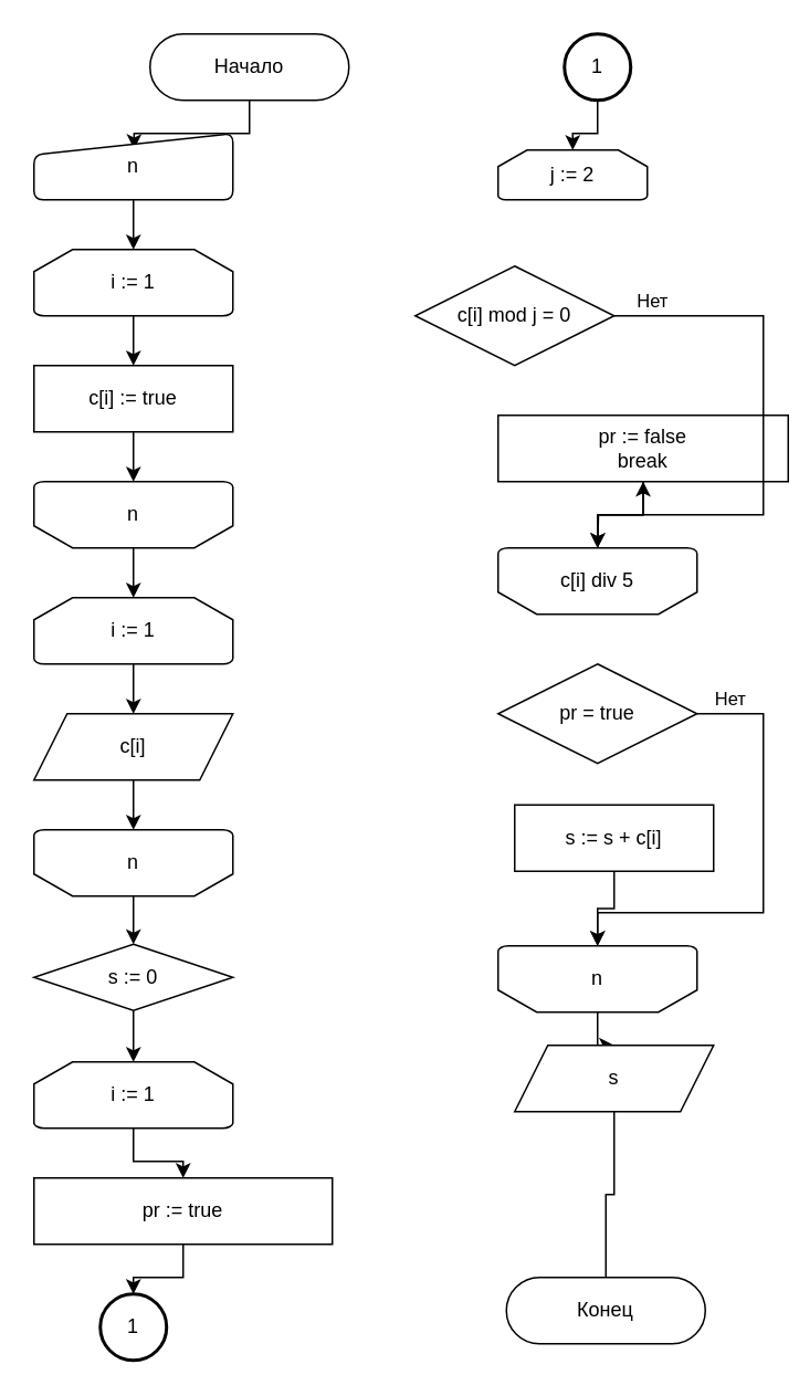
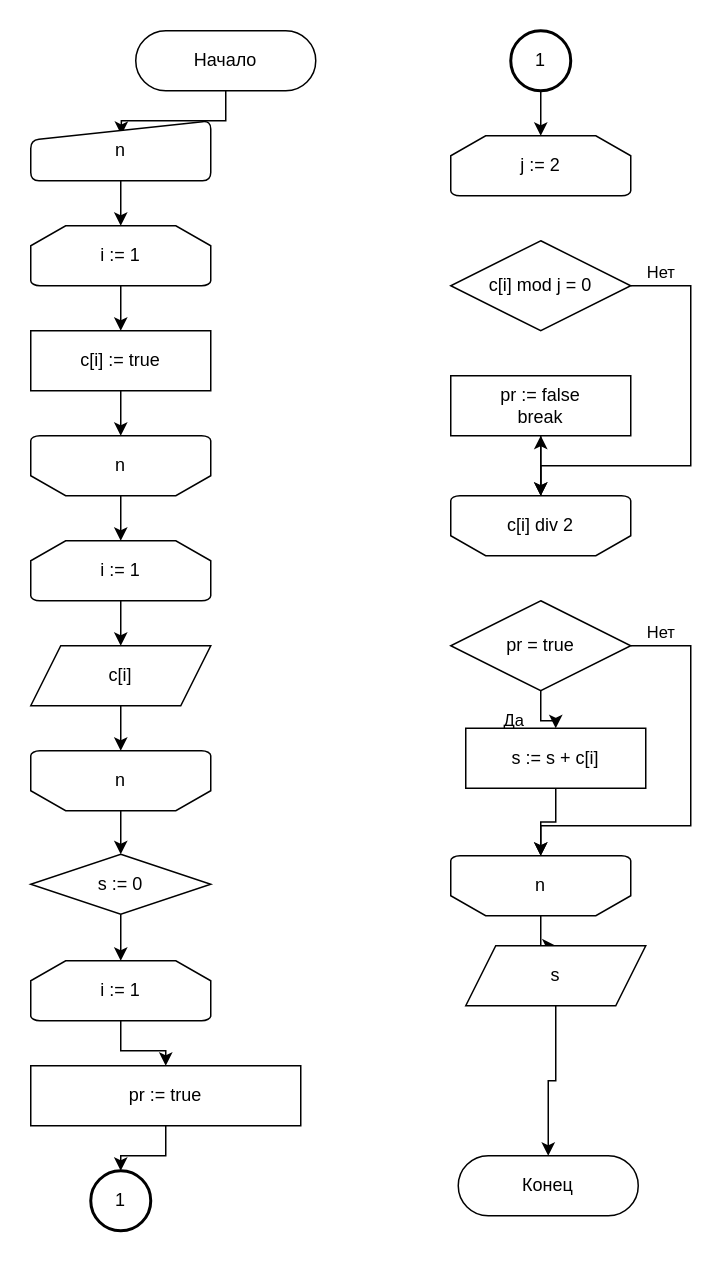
  <mxCell id="0" />
  <mxCell id="1" parent="0" />
  <mxCell id="2" style="edgeStyle=orthogonalEdgeStyle;rounded=0;orthogonalLoop=1;jettySize=auto;html=1;strokeWidth=1;entryX=0.503;entryY=0.237;entryDx=0;entryDy=0;entryPerimeter=0;" edge="1" parent="1" source="3" target="5"><mxGeometry relative="1" as="geometry"><mxPoint x="80" y="90" as="targetPoint" /></mxGeometry></mxCell>
  <mxCell id="3" value="Начало" style="rounded=1;whiteSpace=wrap;html=1;arcSize=50;strokeWidth=1;" vertex="1" parent="1"><mxGeometry x="90" y="20" width="120" height="40" as="geometry" /></mxCell>
  <mxCell id="4" style="edgeStyle=orthogonalEdgeStyle;rounded=0;orthogonalLoop=1;jettySize=auto;html=1;" edge="1" parent="1" source="5" target="7"><mxGeometry relative="1" as="geometry" /></mxCell>
  <mxCell id="5" value="n" style="html=1;strokeWidth=1;shape=manualInput;whiteSpace=wrap;rounded=1;size=13;arcSize=11;" vertex="1" parent="1"><mxGeometry x="20" y="80" width="120" height="40" as="geometry" /></mxCell>
  <mxCell id="6" style="edgeStyle=orthogonalEdgeStyle;rounded=0;orthogonalLoop=1;jettySize=auto;html=1;" edge="1" parent="1" source="7" target="9"><mxGeometry relative="1" as="geometry" /></mxCell>
  <mxCell id="7" value="i := 1" style="strokeWidth=1;html=1;shape=mxgraph.flowchart.loop_limit;whiteSpace=wrap;" vertex="1" parent="1"><mxGeometry x="20" y="150" width="120" height="40" as="geometry" /></mxCell>
  <mxCell id="8" style="edgeStyle=orthogonalEdgeStyle;rounded=0;orthogonalLoop=1;jettySize=auto;html=1;" edge="1" parent="1" source="9" target="18"><mxGeometry relative="1" as="geometry" /></mxCell>
  <mxCell id="9" value="c[i] := true" style="rounded=0;whiteSpace=wrap;html=1;strokeWidth=1;" vertex="1" parent="1"><mxGeometry x="20" y="220" width="120" height="40" as="geometry" /></mxCell>
- <mxCell id="10" value="c[i] mod j = 0" style="strokeWidth=1;html=1;shape=mxgraph.flowchart.decision;whiteSpace=wrap;" vertex="1" parent="1"><mxGeometry x="250" y="160" width="120" height="60" as="geometry" /></mxCell>
+ <mxCell id="10" value="c[i] mod j = 0" style="strokeWidth=1;html=1;shape=mxgraph.flowchart.decision;whiteSpace=wrap;" vertex="1" parent="1"><mxGeometry x="300" y="160" width="120" height="60" as="geometry" /></mxCell>
  <mxCell id="11" style="edgeStyle=orthogonalEdgeStyle;rounded=0;orthogonalLoop=1;jettySize=auto;html=1;" edge="1" parent="1" source="12"><mxGeometry relative="1" as="geometry"><mxPoint x="360" y="330" as="targetPoint" /></mxGeometry></mxCell>
- <mxCell id="12" value="pr := false&lt;br&gt;break" style="rounded=0;whiteSpace=wrap;html=1;strokeWidth=1;" vertex="1" parent="1"><mxGeometry x="300" y="250" width="175" height="40" as="geometry" /></mxCell>
+ <mxCell id="12" value="pr := false&lt;br&gt;break" style="rounded=0;whiteSpace=wrap;html=1;strokeWidth=1;" vertex="1" parent="1"><mxGeometry x="300" y="250" width="120" height="40" as="geometry" /></mxCell>
  <mxCell id="13" style="edgeStyle=orthogonalEdgeStyle;rounded=0;orthogonalLoop=1;jettySize=auto;html=1;exitX=1;exitY=0.5;exitDx=0;exitDy=0;exitPerimeter=0;" edge="1" parent="1" source="10"><mxGeometry relative="1" as="geometry"><Array as="points"><mxPoint x="460" y="190" /><mxPoint x="460" y="310" /><mxPoint x="360" y="310" /></Array><mxPoint x="360" y="330" as="targetPoint" /></mxGeometry></mxCell>
  <mxCell id="14" value="Нет" style="edgeLabel;html=1;align=center;verticalAlign=middle;resizable=0;points=[];" vertex="1" connectable="0" parent="13"><mxGeometry x="-0.864" relative="1" as="geometry"><mxPoint y="-10" as="offset" /></mxGeometry></mxCell>
  <mxCell id="15" style="edgeStyle=orthogonalEdgeStyle;rounded=0;orthogonalLoop=1;jettySize=auto;html=1;" edge="1" parent="1" source="16" target="22"><mxGeometry relative="1" as="geometry" /></mxCell>
  <mxCell id="16" value="c[i]" style="shape=parallelogram;perimeter=parallelogramPerimeter;whiteSpace=wrap;html=1;fixedSize=1;" vertex="1" parent="1"><mxGeometry x="20" y="430" width="120" height="40" as="geometry" /></mxCell>
  <mxCell id="17" style="edgeStyle=orthogonalEdgeStyle;rounded=0;orthogonalLoop=1;jettySize=auto;html=1;" edge="1" parent="1" source="18" target="20"><mxGeometry relative="1" as="geometry" /></mxCell>
  <mxCell id="18" value="n" style="strokeWidth=1;html=1;shape=mxgraph.flowchart.loop_limit;whiteSpace=wrap;direction=west;" vertex="1" parent="1"><mxGeometry x="20" y="290" width="120" height="40" as="geometry" /></mxCell>
  <mxCell id="19" style="edgeStyle=orthogonalEdgeStyle;rounded=0;orthogonalLoop=1;jettySize=auto;html=1;" edge="1" parent="1" source="20" target="16"><mxGeometry relative="1" as="geometry" /></mxCell>
  <mxCell id="20" value="i := 1" style="strokeWidth=1;html=1;shape=mxgraph.flowchart.loop_limit;whiteSpace=wrap;" vertex="1" parent="1"><mxGeometry x="20" y="360" width="120" height="40" as="geometry" /></mxCell>
  <mxCell id="21" style="edgeStyle=orthogonalEdgeStyle;rounded=0;orthogonalLoop=1;jettySize=auto;html=1;" edge="1" parent="1" source="22" target="24"><mxGeometry relative="1" as="geometry" /></mxCell>
  <mxCell id="22" value="n" style="strokeWidth=1;html=1;shape=mxgraph.flowchart.loop_limit;whiteSpace=wrap;direction=west;" vertex="1" parent="1"><mxGeometry x="20" y="500" width="120" height="40" as="geometry" /></mxCell>
  <mxCell id="23" style="edgeStyle=orthogonalEdgeStyle;rounded=0;orthogonalLoop=1;jettySize=auto;html=1;" edge="1" parent="1" source="24" target="26"><mxGeometry relative="1" as="geometry" /></mxCell>
  <mxCell id="24" value="s := 0" style="rhombus;whiteSpace=wrap;html=1;strokeWidth=1;" vertex="1" parent="1"><mxGeometry x="20" y="569" width="120" height="40" as="geometry" /></mxCell>
  <mxCell id="25" style="edgeStyle=orthogonalEdgeStyle;rounded=0;orthogonalLoop=1;jettySize=auto;html=1;" edge="1" parent="1" source="26" target="28"><mxGeometry relative="1" as="geometry" /></mxCell>
  <mxCell id="26" value="i := 1" style="strokeWidth=1;html=1;shape=mxgraph.flowchart.loop_limit;whiteSpace=wrap;" vertex="1" parent="1"><mxGeometry x="20" y="640" width="120" height="40" as="geometry" /></mxCell>
  <mxCell id="27" style="edgeStyle=orthogonalEdgeStyle;rounded=0;orthogonalLoop=1;jettySize=auto;html=1;" edge="1" parent="1" source="28" target="32"><mxGeometry relative="1" as="geometry" /></mxCell>
  <mxCell id="28" value="pr := true" style="rounded=0;whiteSpace=wrap;html=1;strokeWidth=1;" vertex="1" parent="1"><mxGeometry x="20" y="710" width="180" height="40" as="geometry" /></mxCell>
- <mxCell id="29" value="j := 2" style="strokeWidth=1;html=1;shape=mxgraph.flowchart.loop_limit;whiteSpace=wrap;" vertex="1" parent="1"><mxGeometry x="300" y="90" width="90" height="30" as="geometry" /></mxCell>
+ <mxCell id="29" value="j := 2" style="strokeWidth=1;html=1;shape=mxgraph.flowchart.loop_limit;whiteSpace=wrap;" vertex="1" parent="1"><mxGeometry x="300" y="90" width="120" height="40" as="geometry" /></mxCell>
  <mxCell id="30" style="edgeStyle=orthogonalEdgeStyle;rounded=0;orthogonalLoop=1;jettySize=auto;html=1;" edge="1" parent="1" source="31" target="12"><mxGeometry relative="1" as="geometry" /></mxCell>
- <mxCell id="31" value="c[i] div 5" style="strokeWidth=1;html=1;shape=mxgraph.flowchart.loop_limit;whiteSpace=wrap;direction=west;" vertex="1" parent="1"><mxGeometry x="300" y="330" width="120" height="40" as="geometry" /></mxCell>
+ <mxCell id="31" value="c[i] div 2" style="strokeWidth=1;html=1;shape=mxgraph.flowchart.loop_limit;whiteSpace=wrap;direction=west;" vertex="1" parent="1"><mxGeometry x="300" y="330" width="120" height="40" as="geometry" /></mxCell>
  <mxCell id="32" value="1" style="strokeWidth=2;html=1;shape=mxgraph.flowchart.start_2;whiteSpace=wrap;" vertex="1" parent="1"><mxGeometry x="60" y="780" width="40" height="40" as="geometry" /></mxCell>
  <mxCell id="33" style="edgeStyle=orthogonalEdgeStyle;rounded=0;orthogonalLoop=1;jettySize=auto;html=1;" edge="1" parent="1" source="34" target="29"><mxGeometry relative="1" as="geometry" /></mxCell>
  <mxCell id="34" value="1" style="strokeWidth=2;html=1;shape=mxgraph.flowchart.start_2;whiteSpace=wrap;" vertex="1" parent="1"><mxGeometry x="340" y="20" width="40" height="40" as="geometry" /></mxCell>
+ <mxCell id="35" style="edgeStyle=orthogonalEdgeStyle;rounded=0;orthogonalLoop=1;jettySize=auto;html=1;" edge="1" parent="1" source="37" target="39"><mxGeometry relative="1" as="geometry" /></mxCell>
+ <mxCell id="36" value="Да" style="edgeLabel;html=1;align=center;verticalAlign=middle;resizable=0;points=[];" vertex="1" connectable="0" parent="35"><mxGeometry x="0.14" y="1" relative="1" as="geometry"><mxPoint x="-19" as="offset" /></mxGeometry></mxCell>
  <mxCell id="37" value="pr = true" style="strokeWidth=1;html=1;shape=mxgraph.flowchart.decision;whiteSpace=wrap;" vertex="1" parent="1"><mxGeometry x="300" y="400" width="120" height="60" as="geometry" /></mxCell>
  <mxCell id="38" style="edgeStyle=orthogonalEdgeStyle;rounded=0;orthogonalLoop=1;jettySize=auto;html=1;" edge="1" parent="1" source="39" target="43"><mxGeometry relative="1" as="geometry" /></mxCell>
  <mxCell id="39" value="s := s + c[i]" style="rounded=0;whiteSpace=wrap;html=1;strokeWidth=1;" vertex="1" parent="1"><mxGeometry x="310" y="485" width="120" height="40" as="geometry" /></mxCell>
  <mxCell id="40" style="edgeStyle=orthogonalEdgeStyle;rounded=0;orthogonalLoop=1;jettySize=auto;html=1;exitX=1;exitY=0.5;exitDx=0;exitDy=0;exitPerimeter=0;" edge="1" parent="1"><mxGeometry relative="1" as="geometry"><Array as="points"><mxPoint x="460" y="430" /><mxPoint x="460" y="550" /><mxPoint x="360" y="550" /></Array><mxPoint x="420" y="430" as="sourcePoint" /><mxPoint x="360" y="570" as="targetPoint" /></mxGeometry></mxCell>
  <mxCell id="41" value="Нет" style="edgeLabel;html=1;align=center;verticalAlign=middle;resizable=0;points=[];" vertex="1" connectable="0" parent="40"><mxGeometry x="-0.864" relative="1" as="geometry"><mxPoint y="-10" as="offset" /></mxGeometry></mxCell>
  <mxCell id="42" style="edgeStyle=orthogonalEdgeStyle;rounded=0;orthogonalLoop=1;jettySize=auto;html=1;" edge="1" parent="1" source="43" target="45"><mxGeometry relative="1" as="geometry" /></mxCell>
  <mxCell id="43" value="n" style="strokeWidth=1;html=1;shape=mxgraph.flowchart.loop_limit;whiteSpace=wrap;direction=west;" vertex="1" parent="1"><mxGeometry x="300" y="570" width="120" height="40" as="geometry" /></mxCell>
- <mxCell id="44" style="edgeStyle=orthogonalEdgeStyle;rounded=0;orthogonalLoop=1;jettySize=auto;html=1;endArrow=none;" edge="1" parent="1" source="45" target="46"><mxGeometry relative="1" as="geometry" /></mxCell>
+ <mxCell id="44" style="edgeStyle=orthogonalEdgeStyle;rounded=0;orthogonalLoop=1;jettySize=auto;html=1;" edge="1" parent="1" source="45" target="46"><mxGeometry relative="1" as="geometry" /></mxCell>
  <mxCell id="45" value="s" style="shape=parallelogram;perimeter=parallelogramPerimeter;whiteSpace=wrap;html=1;fixedSize=1;" vertex="1" parent="1"><mxGeometry x="310" y="630" width="120" height="40" as="geometry" /></mxCell>
  <mxCell id="46" value="Конец" style="rounded=1;whiteSpace=wrap;html=1;arcSize=50;strokeWidth=1;" vertex="1" parent="1"><mxGeometry x="305" y="770" width="120" height="40" as="geometry" /></mxCell>
